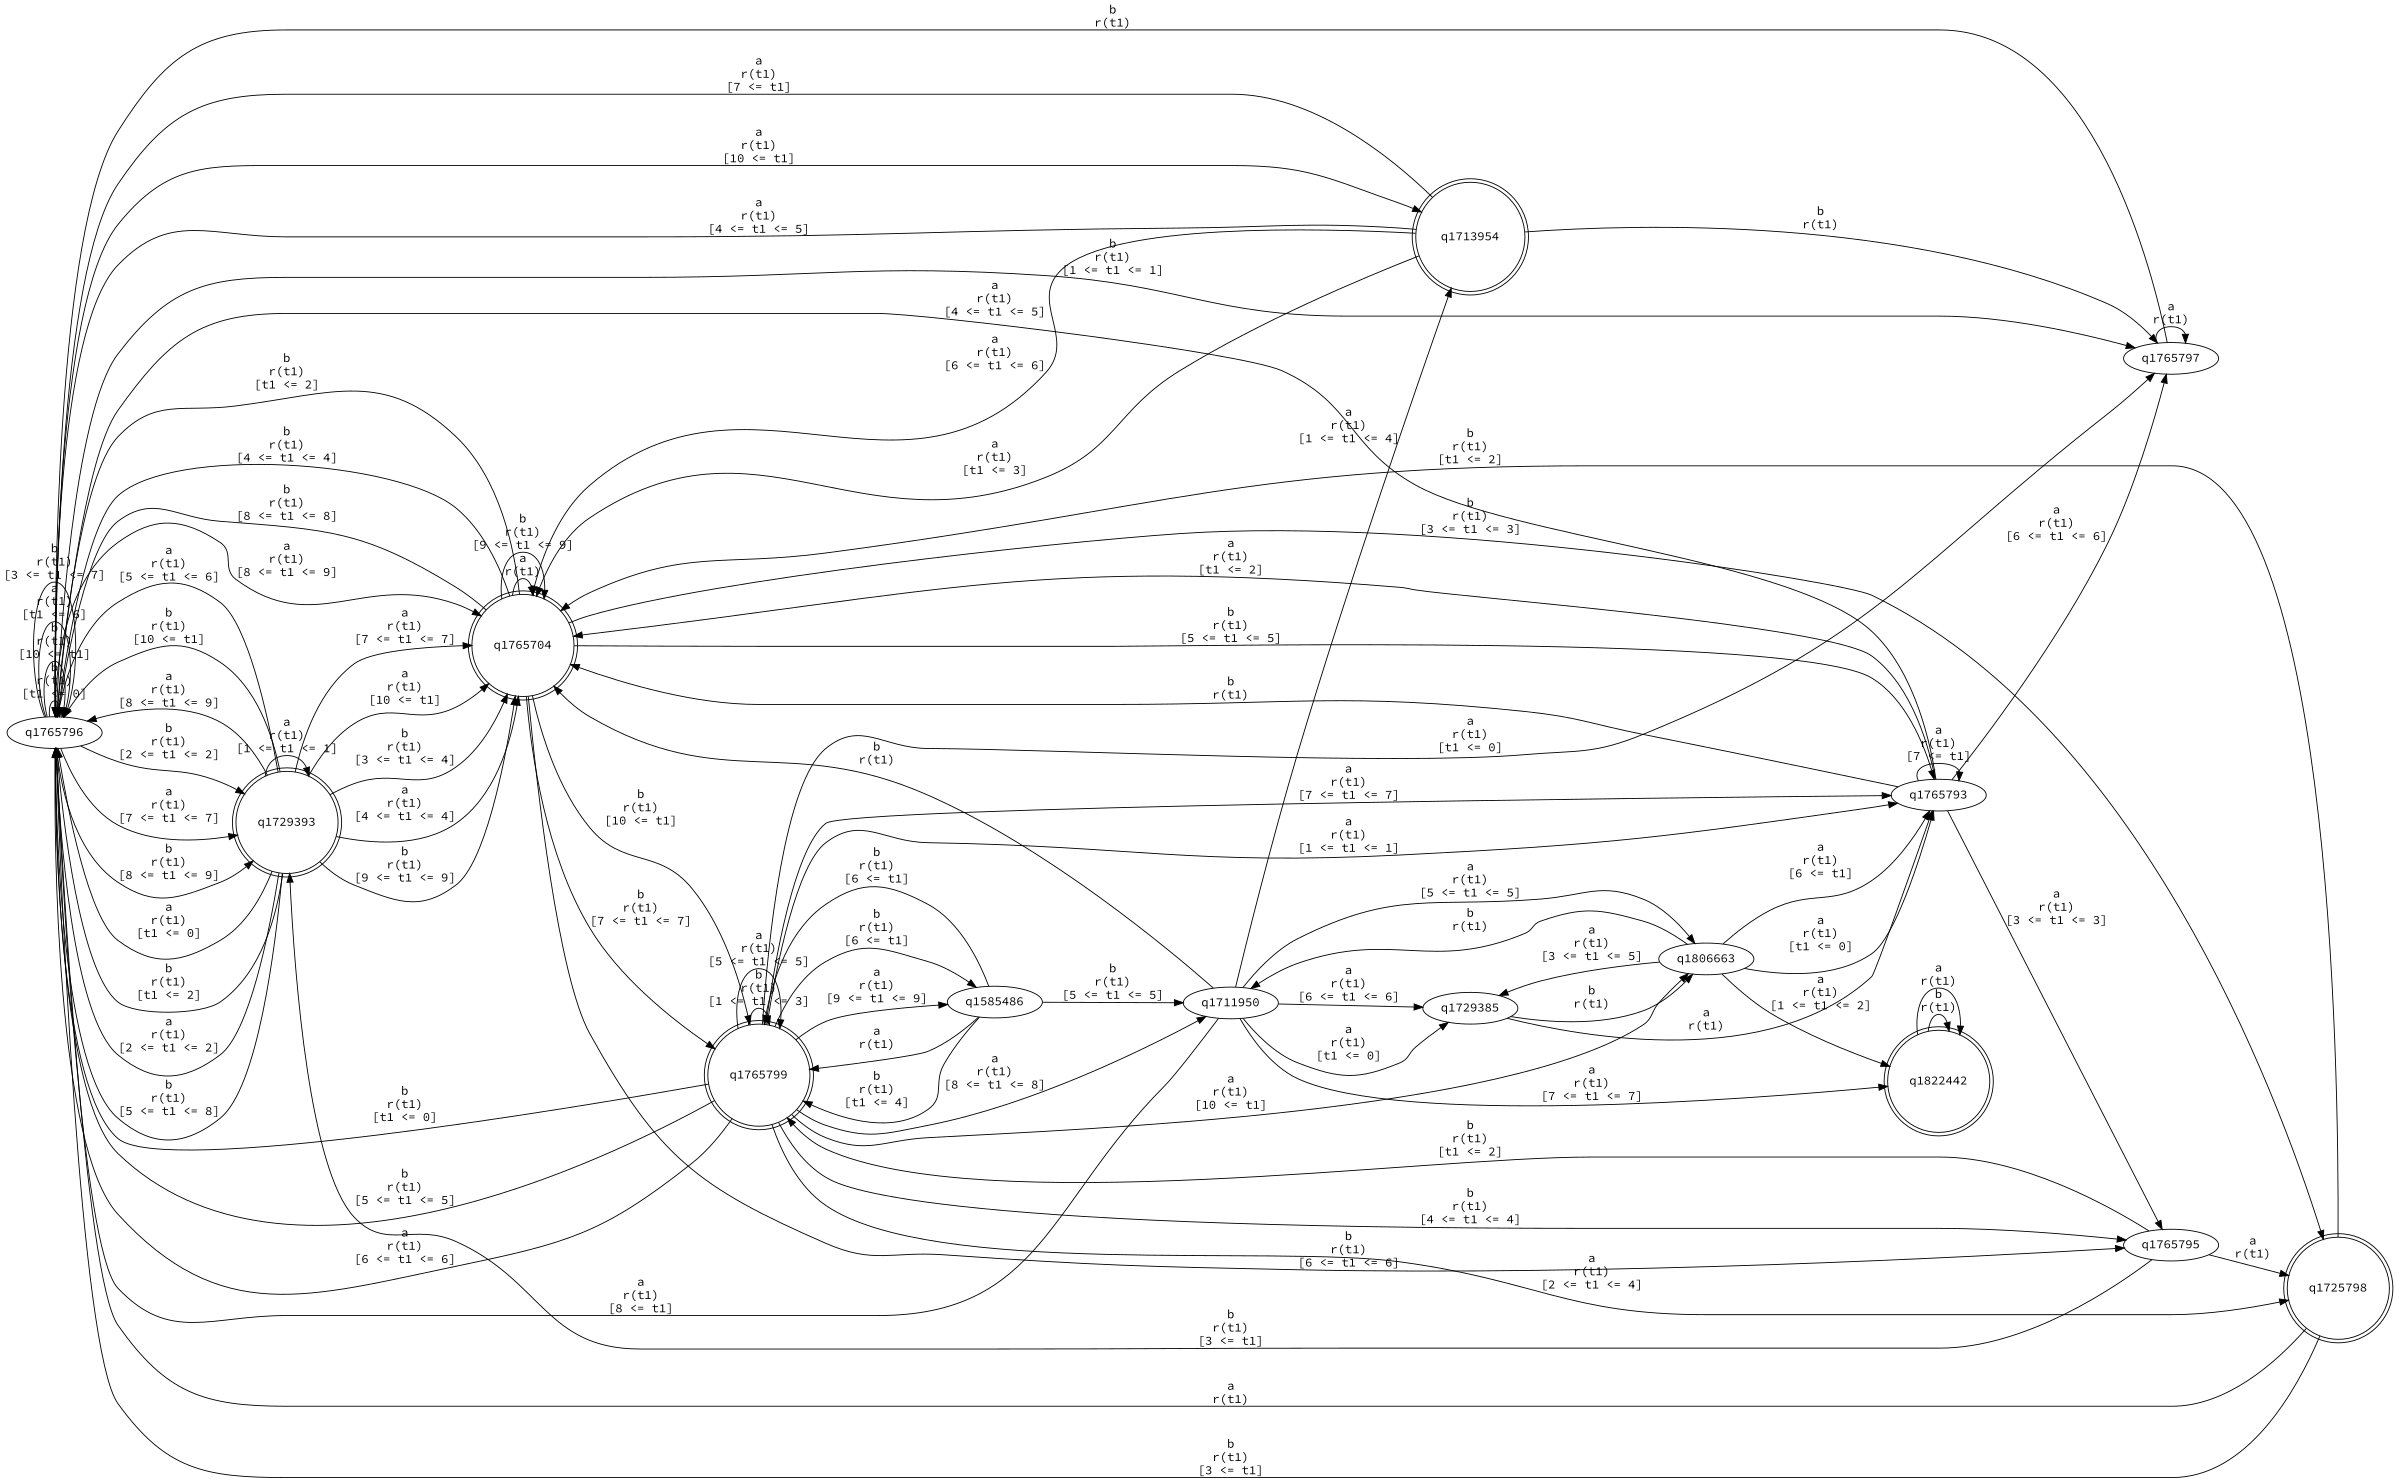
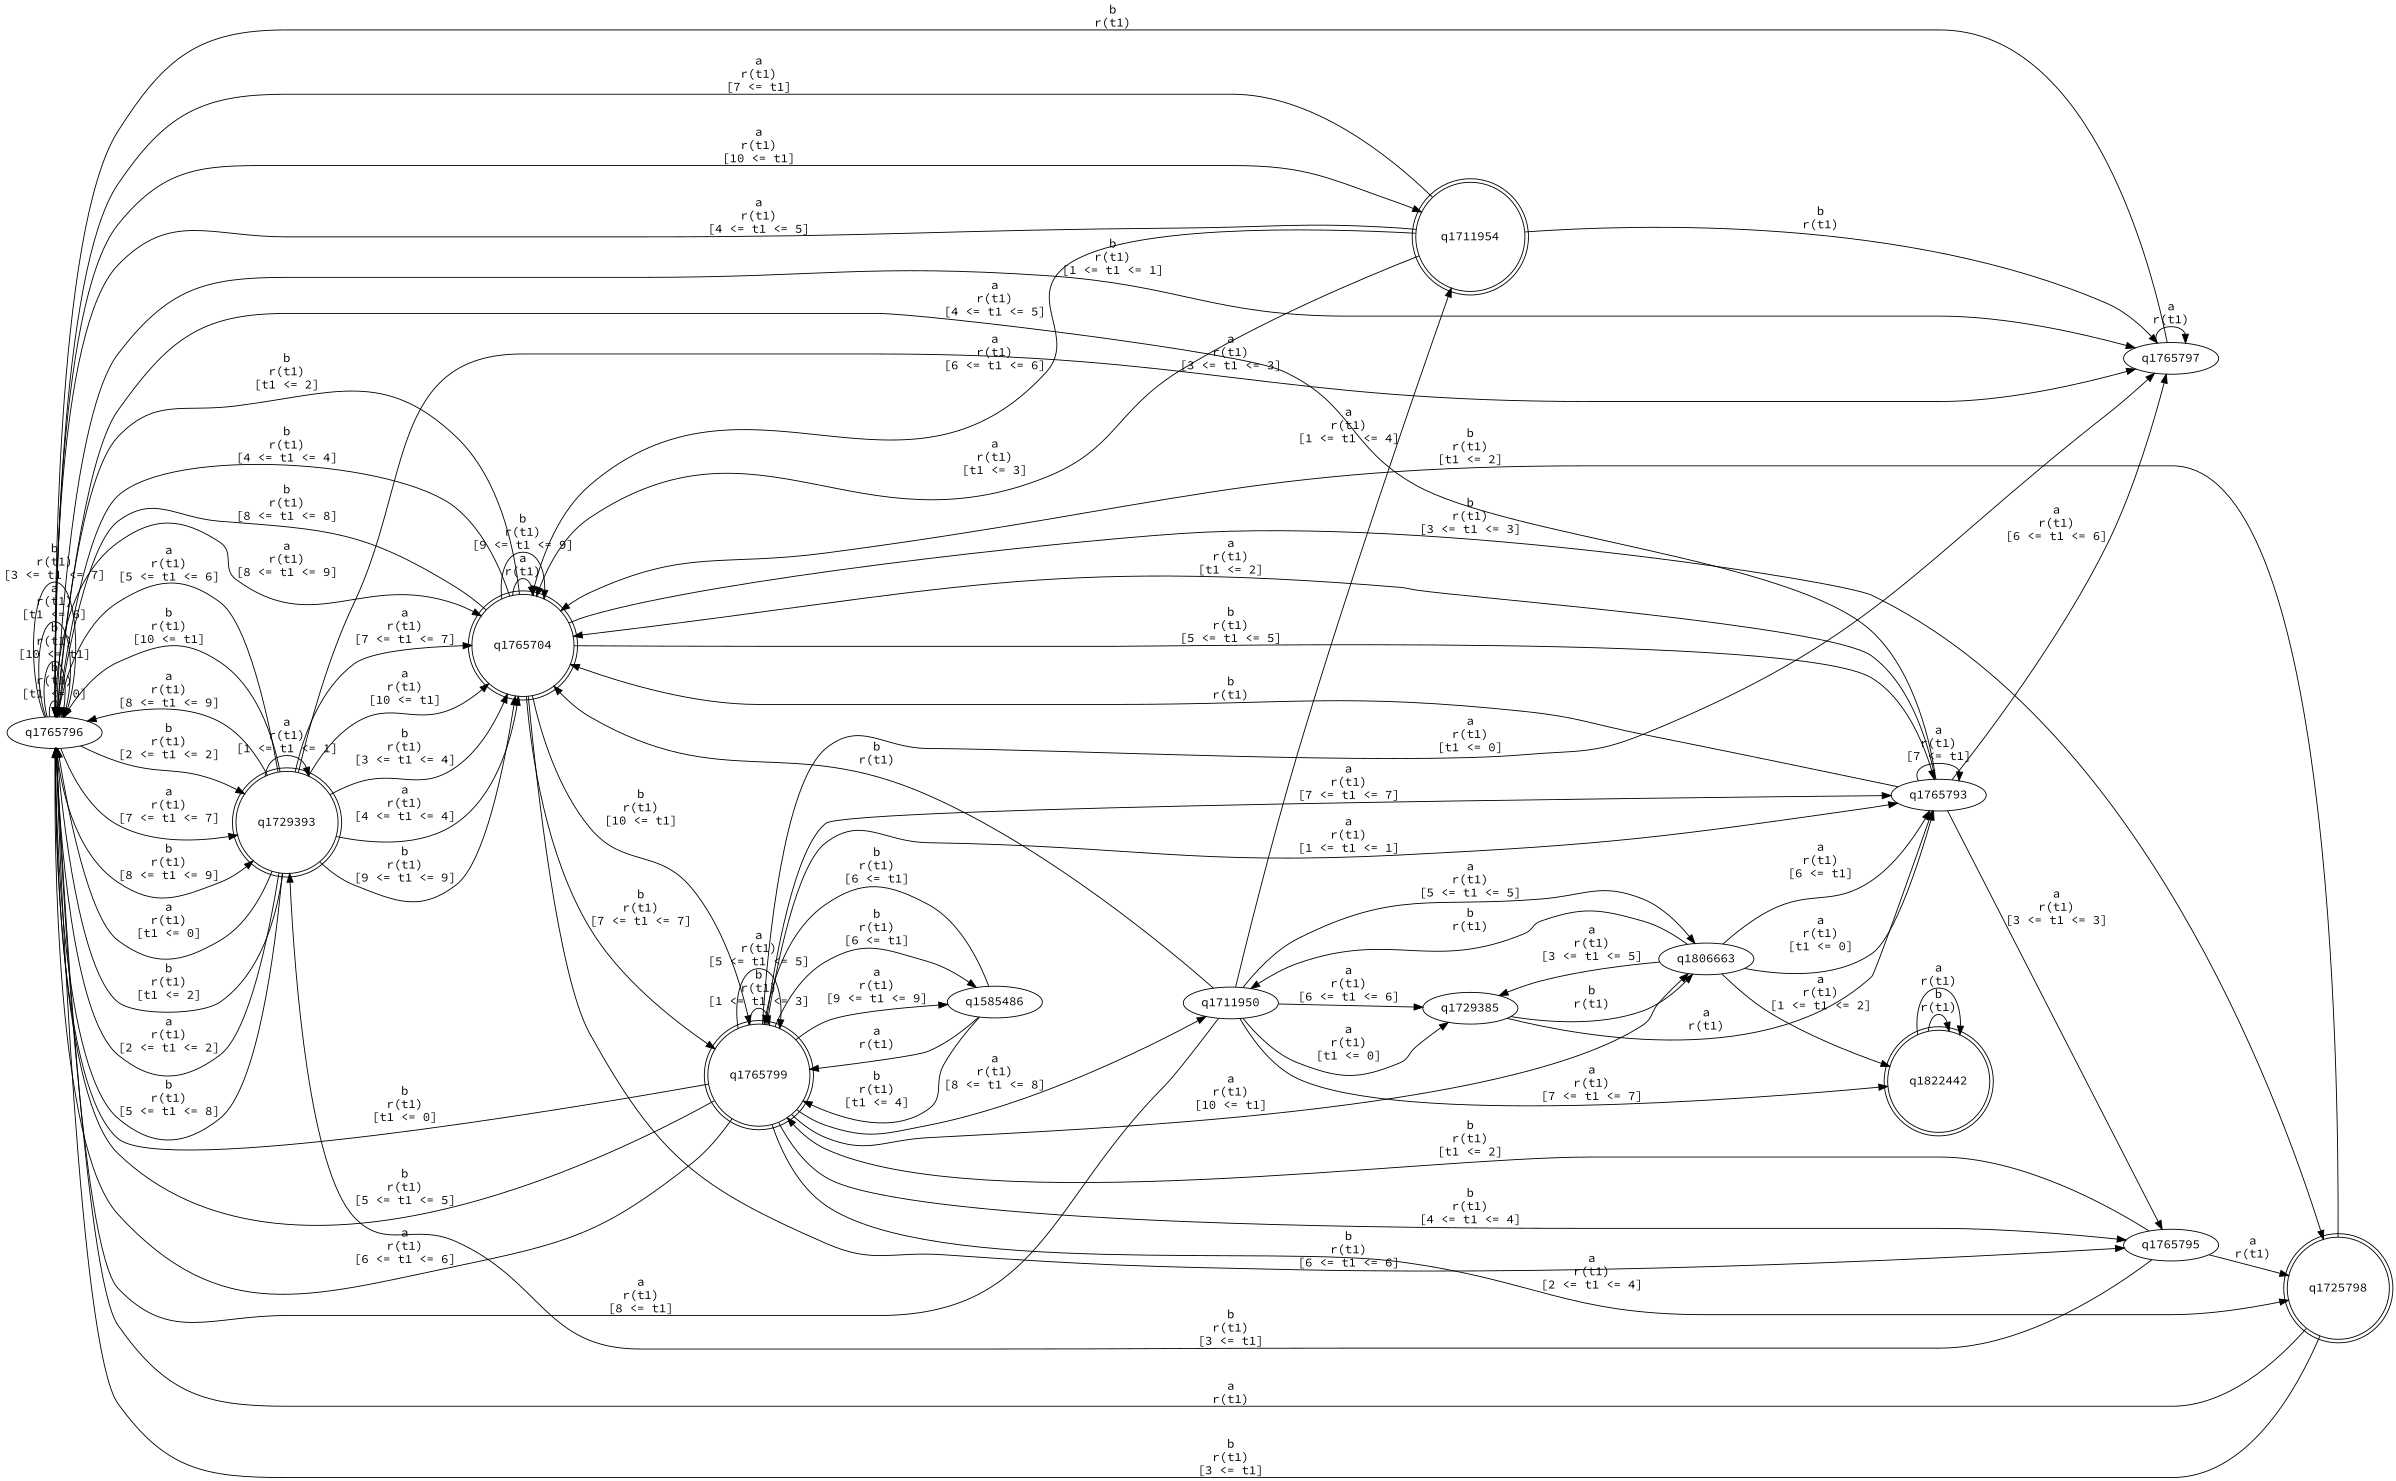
  digraph {
    fontname="Source Code Pro"
    rankdir=LR
    node [fontname="Source Code Pro"]
    edge [fontname="Source Code Pro"]
    n1 [label=q1765796]
    n2 [label=q1765797]
    n3 [label=q1729393 shape=doublecircle]
    n4 [label=q1765704 shape=doublecircle]
-   n5 [label=q1713954 shape=doublecircle]
+   n5 [label=q1711954 shape=doublecircle]
    n6 [label=q1725798 shape=doublecircle]
    n7 [label=q1765793]
    n8 [label=q1765795]
    n9 [label=q1765799 shape=doublecircle]
    n10 [label=q1711950]
    n11 [label=q1806663]
    n12 [label=q1585486]
    n13 [label=q1729385]
    n14 [label=q1822442 shape=doublecircle]
    n1 -> n1 [label="b\nr(t1)\n[t1 <= 0]"]
    n1 -> n1 [label="b\nr(t1)\n[10 <= t1]"]
    n1 -> n1 [label="a\nr(t1)\n[t1 <= 6]"]
    n1 -> n1 [label="b\nr(t1)\n[3 <= t1 <= 7]"]
    n1 -> n2 [label="b\nr(t1)\n[1 <= t1 <= 1]"]
    n1 -> n3 [label="b\nr(t1)\n[2 <= t1 <= 2]"]
    n1 -> n3 [label="a\nr(t1)\n[7 <= t1 <= 7]"]
    n1 -> n3 [label="b\nr(t1)\n[8 <= t1 <= 9]"]
    n1 -> n4 [label="a\nr(t1)\n[8 <= t1 <= 9]"]
    n1 -> n5 [label="a\nr(t1)\n[10 <= t1]"]
    n2 -> n1 [label="b\nr(t1)\n"]
    n2 -> n2 [label="a\nr(t1)\n"]
    n3 -> n1 [label="a\nr(t1)\n[t1 <= 0]"]
    n3 -> n1 [label="b\nr(t1)\n[t1 <= 2]"]
    n3 -> n1 [label="a\nr(t1)\n[2 <= t1 <= 2]"]
    n3 -> n1 [label="b\nr(t1)\n[5 <= t1 <= 8]"]
    n3 -> n1 [label="a\nr(t1)\n[5 <= t1 <= 6]"]
    n3 -> n1 [label="b\nr(t1)\n[10 <= t1]"]
    n3 -> n1 [label="a\nr(t1)\n[8 <= t1 <= 9]"]
+   n3 -> n2 [label="a\nr(t1)\n[3 <= t1 <= 3]"]
    n3 -> n3 [label="a\nr(t1)\n[1 <= t1 <= 1]"]
    n3 -> n4 [label="a\nr(t1)\n[4 <= t1 <= 4]"]
    n3 -> n4 [label="b\nr(t1)\n[9 <= t1 <= 9]"]
    n3 -> n4 [label="a\nr(t1)\n[7 <= t1 <= 7]"]
    n3 -> n4 [label="a\nr(t1)\n[10 <= t1]"]
    n3 -> n4 [label="b\nr(t1)\n[3 <= t1 <= 4]"]
    n4 -> n1 [label="b\nr(t1)\n[t1 <= 2]"]
    n4 -> n1 [label="b\nr(t1)\n[4 <= t1 <= 4]"]
    n4 -> n1 [label="b\nr(t1)\n[8 <= t1 <= 8]"]
    n4 -> n4 [label="a\nr(t1)\n"]
    n4 -> n4 [label="b\nr(t1)\n[9 <= t1 <= 9]"]
    n4 -> n6 [label="b\nr(t1)\n[3 <= t1 <= 3]"]
    n4 -> n7 [label="b\nr(t1)\n[5 <= t1 <= 5]"]
    n4 -> n8 [label="b\nr(t1)\n[6 <= t1 <= 6]"]
    n4 -> n9 [label="b\nr(t1)\n[7 <= t1 <= 7]"]
    n4 -> n9 [label="b\nr(t1)\n[10 <= t1]"]
    n5 -> n1 [label="a\nr(t1)\n[4 <= t1 <= 5]"]
    n5 -> n1 [label="a\nr(t1)\n[7 <= t1]"]
    n5 -> n2 [label="b\nr(t1)\n"]
    n5 -> n4 [label="a\nr(t1)\n[t1 <= 3]"]
    n5 -> n4 [label="a\nr(t1)\n[6 <= t1 <= 6]"]
    n6 -> n1 [label="a\nr(t1)\n"]
    n6 -> n1 [label="b\nr(t1)\n[3 <= t1]"]
    n6 -> n4 [label="b\nr(t1)\n[t1 <= 2]"]
    n7 -> n1 [label="a\nr(t1)\n[4 <= t1 <= 5]"]
    n7 -> n2 [label="a\nr(t1)\n[6 <= t1 <= 6]"]
    n7 -> n4 [label="b\nr(t1)\n"]
    n7 -> n4 [label="a\nr(t1)\n[t1 <= 2]"]
    n7 -> n7 [label="a\nr(t1)\n[7 <= t1]"]
    n7 -> n8 [label="a\nr(t1)\n[3 <= t1 <= 3]"]
    n8 -> n3 [label="b\nr(t1)\n[3 <= t1]"]
    n8 -> n6 [label="a\nr(t1)\n"]
    n8 -> n9 [label="b\nr(t1)\n[t1 <= 2]"]
    n9 -> n1 [label="b\nr(t1)\n[t1 <= 0]"]
    n9 -> n1 [label="b\nr(t1)\n[5 <= t1 <= 5]"]
    n9 -> n1 [label="a\nr(t1)\n[6 <= t1 <= 6]"]
    n9 -> n2 [label="a\nr(t1)\n[t1 <= 0]"]
    n9 -> n6 [label="a\nr(t1)\n[2 <= t1 <= 4]"]
    n9 -> n7 [label="a\nr(t1)\n[1 <= t1 <= 1]"]
    n9 -> n7 [label="a\nr(t1)\n[7 <= t1 <= 7]"]
    n9 -> n8 [label="b\nr(t1)\n[4 <= t1 <= 4]"]
    n9 -> n9 [label="b\nr(t1)\n[1 <= t1 <= 3]"]
    n9 -> n9 [label="a\nr(t1)\n[5 <= t1 <= 5]"]
    n9 -> n10 [label="a\nr(t1)\n[8 <= t1 <= 8]"]
    n9 -> n11 [label="a\nr(t1)\n[10 <= t1]"]
    n9 -> n12 [label="b\nr(t1)\n[6 <= t1]"]
    n9 -> n12 [label="a\nr(t1)\n[9 <= t1 <= 9]"]
    n10 -> n1 [label="a\nr(t1)\n[8 <= t1]"]
    n10 -> n4 [label="b\nr(t1)\n"]
    n10 -> n5 [label="a\nr(t1)\n[1 <= t1 <= 4]"]
    n10 -> n11 [label="a\nr(t1)\n[5 <= t1 <= 5]"]
    n10 -> n13 [label="a\nr(t1)\n[t1 <= 0]"]
    n10 -> n13 [label="a\nr(t1)\n[6 <= t1 <= 6]"]
    n10 -> n14 [label="a\nr(t1)\n[7 <= t1 <= 7]"]
    n11 -> n7 [label="a\nr(t1)\n[6 <= t1]"]
    n11 -> n7 [label="a\nr(t1)\n[t1 <= 0]"]
    n11 -> n10 [label="b\nr(t1)\n"]
    n11 -> n13 [label="a\nr(t1)\n[3 <= t1 <= 5]"]
    n11 -> n14 [label="a\nr(t1)\n[1 <= t1 <= 2]"]
    n12 -> n9 [label="a\nr(t1)\n"]
    n12 -> n9 [label="b\nr(t1)\n[t1 <= 4]"]
    n12 -> n9 [label="b\nr(t1)\n[6 <= t1]"]
-   n12 -> n10 [label="b\nr(t1)\n[5 <= t1 <= 5]"]
    n13 -> n7 [label="a\nr(t1)\n"]
    n13 -> n11 [label="b\nr(t1)\n"]
    n14 -> n14 [label="b\nr(t1)\n"]
    n14 -> n14 [label="a\nr(t1)\n"]
  }
